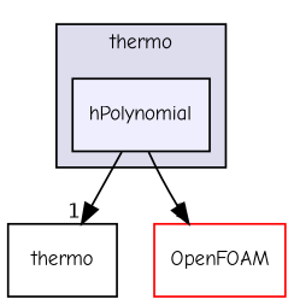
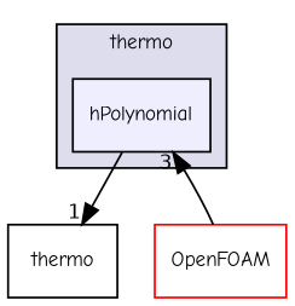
  digraph {
    compound=true
    fontname="Comic Neue"
    node [fontname="Comic Neue" fontsize=10 shape=box]
    edge [fontname="Comic Neue" labeldistance=1.5 labelfontname=Helvetica labelfontsize=10]
    n1 [fillcolor="#eeeeff" label=hPolynomial pencolor=black style=filled]
    n2 [label=thermo]
    n3 [color=red label=OpenFOAM]
    subgraph cluster_1 {
      bgcolor="#ddddee"
      fontsize=10
      label=thermo
      pencolor=black
      n1
    }
    n1 -> n2 [headlabel=1]
-   n1 -> n3 [headlabel=3]
+   n3 -> n1 [headlabel=3]
  }
